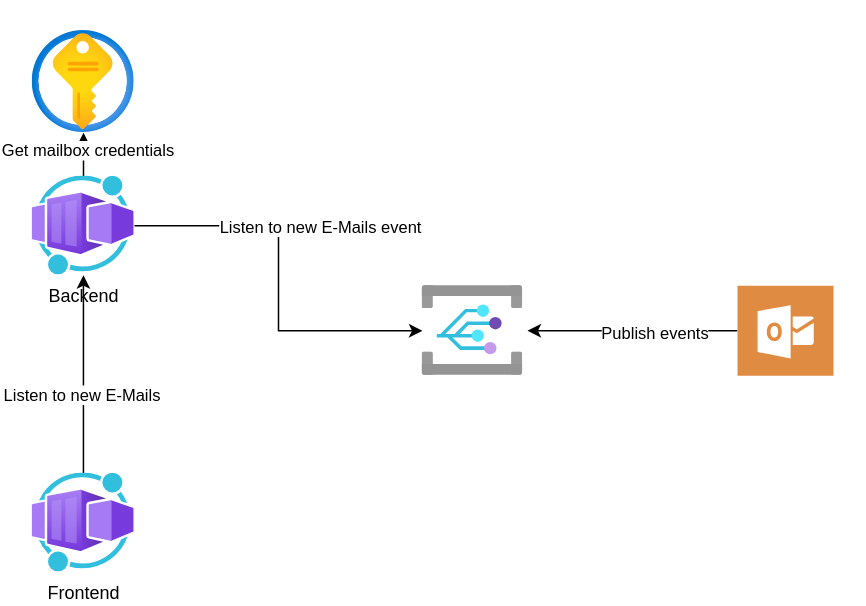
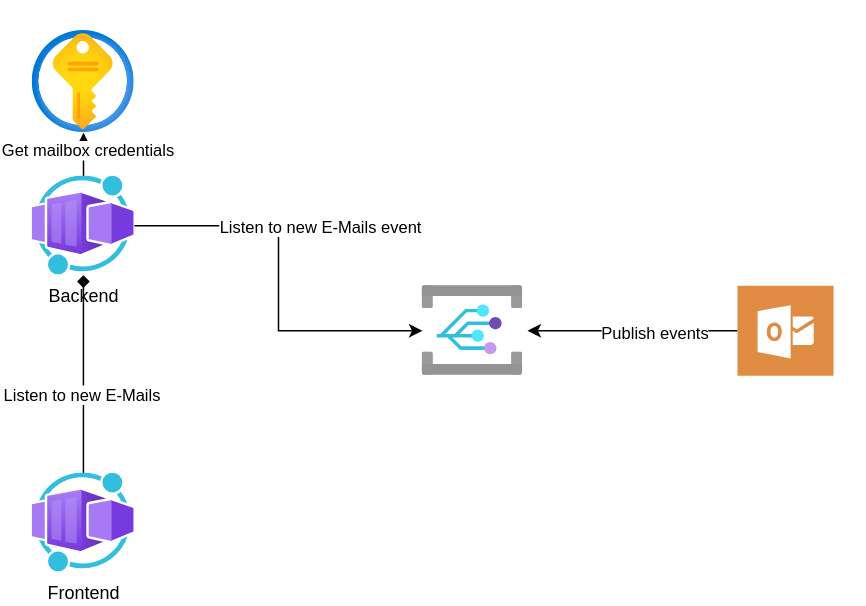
  <mxCell id="0" />
  <mxCell id="1" parent="0" />
  <mxCell id="2" value="" style="edgeStyle=orthogonalEdgeStyle;rounded=0;orthogonalLoop=1;jettySize=auto;html=1;" edge="1" parent="1" source="4" target="8"><mxGeometry relative="1" as="geometry" /></mxCell>
  <mxCell id="3" value="Get mailbox credentials" style="edgeLabel;html=1;align=center;verticalAlign=middle;resizable=0;points=[];" vertex="1" connectable="0" parent="2"><mxGeometry x="-0.13" y="2" relative="1" as="geometry"><mxPoint as="offset" /></mxGeometry></mxCell>
  <mxCell id="4" value="Backend" style="image;aspect=fixed;html=1;points=[];align=center;fontSize=12;image=img/lib/azure2/other/Worker_Container_App.svg;" vertex="1" parent="1"><mxGeometry x="20.95" y="117" width="68" height="66" as="geometry" /></mxCell>
  <mxCell id="5" style="edgeStyle=orthogonalEdgeStyle;rounded=0;orthogonalLoop=1;jettySize=auto;html=1;" edge="1" parent="1" source="7"><mxGeometry relative="1" as="geometry"><mxPoint x="351" y="220" as="targetPoint" /></mxGeometry></mxCell>
  <mxCell id="6" value="Publish events" style="edgeLabel;html=1;align=center;verticalAlign=middle;resizable=0;points=[];" vertex="1" connectable="0" parent="5"><mxGeometry x="-0.197" y="1" relative="1" as="geometry"><mxPoint as="offset" /></mxGeometry></mxCell>
  <mxCell id="7" value="" style="sketch=0;pointerEvents=1;shadow=0;dashed=0;html=1;strokeColor=none;fillColor=#DF8C42;labelPosition=center;verticalLabelPosition=bottom;verticalAlign=top;align=center;outlineConnect=0;shape=mxgraph.veeam2.microsoft_outlook;" vertex="1" parent="1"><mxGeometry x="491" y="190" width="64" height="60" as="geometry" /></mxCell>
  <mxCell id="8" value="" style="image;aspect=fixed;html=1;points=[];align=center;fontSize=12;image=img/lib/azure2/security/Key_Vaults.svg;" vertex="1" parent="1"><mxGeometry x="20.95" y="20" width="68" height="68" as="geometry" /></mxCell>
- <mxCell id="9" value="" style="edgeStyle=orthogonalEdgeStyle;rounded=0;orthogonalLoop=1;jettySize=auto;html=1;" edge="1" parent="1" source="11" target="4"><mxGeometry relative="1" as="geometry" /></mxCell>
+ <mxCell id="9" value="" style="edgeStyle=orthogonalEdgeStyle;rounded=0;orthogonalLoop=1;jettySize=auto;html=1;endArrow=diamond;" edge="1" parent="1" source="11" target="4"><mxGeometry relative="1" as="geometry" /></mxCell>
  <mxCell id="10" value="Listen to new E-Mails" style="edgeLabel;html=1;align=center;verticalAlign=middle;resizable=0;points=[];" vertex="1" connectable="0" parent="9"><mxGeometry x="-0.201" y="1" relative="1" as="geometry"><mxPoint as="offset" /></mxGeometry></mxCell>
  <mxCell id="11" value="Frontend" style="image;aspect=fixed;html=1;points=[];align=center;fontSize=12;image=img/lib/azure2/other/Worker_Container_App.svg;" vertex="1" parent="1"><mxGeometry x="20.95" y="315" width="68" height="66" as="geometry" /></mxCell>
  <mxCell id="12" value="" style="image;aspect=fixed;html=1;points=[];align=center;fontSize=12;image=img/lib/azure2/integration/Event_Grid_Subscriptions.svg;" vertex="1" parent="1"><mxGeometry x="280.95" y="190" width="67" height="60" as="geometry" /></mxCell>
  <mxCell id="13" style="edgeStyle=orthogonalEdgeStyle;rounded=0;orthogonalLoop=1;jettySize=auto;html=1;entryX=0;entryY=0.5;entryDx=0;entryDy=0;entryPerimeter=0;" edge="1" parent="1" source="4" target="12"><mxGeometry relative="1" as="geometry" /></mxCell>
  <mxCell id="14" value="Listen to new E-Mails event" style="edgeLabel;html=1;align=center;verticalAlign=middle;resizable=0;points=[];" vertex="1" connectable="0" parent="13"><mxGeometry x="-0.276" y="1" relative="1" as="geometry"><mxPoint x="29" y="1" as="offset" /></mxGeometry></mxCell>
